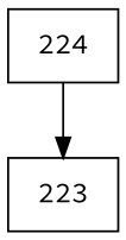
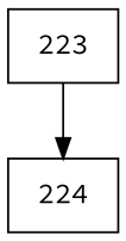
  digraph {
    fontname="Source Code Pro"
    node [shape=record fontname="Source Code Pro"]
    n1 [label="{223}"]
    n2 [label="{224}"]
-   n2 -> n1 [fontname="Source Code Pro"]
+   n1 -> n2 [fontname="Source Code Pro"]
  }
